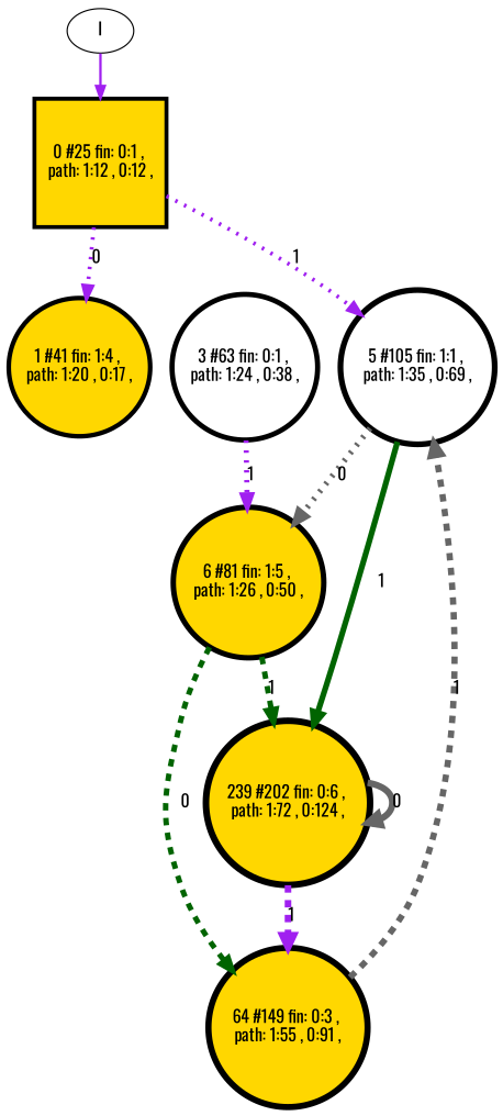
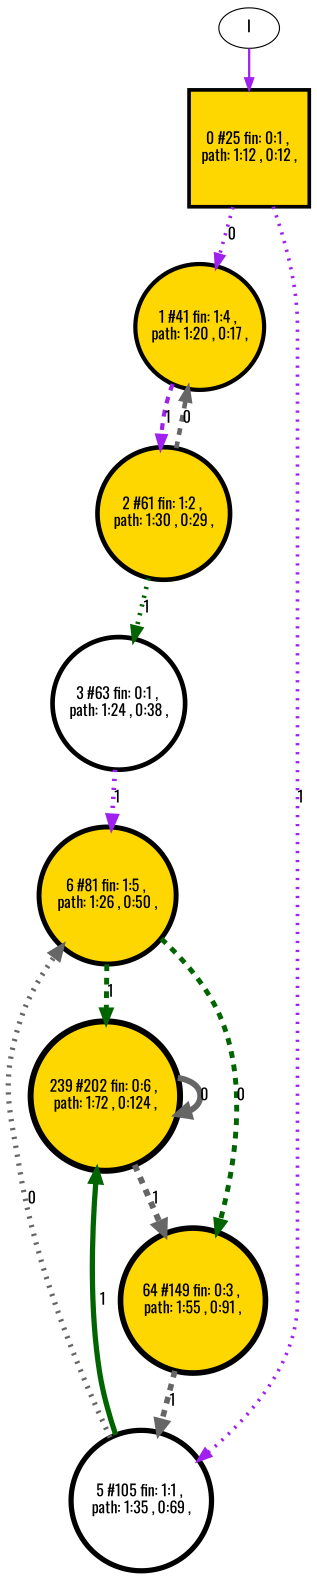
  digraph {
    fontname=Oswald
    node [fillcolor=gold fontname=Oswald style=filled]
    edge [color=purple fontname=Oswald penwidth=3.2581 style=dashed]
    n1 [height=1.44882 label="0 #25 fin: 0:1 , \n path: 1:12 , 0:12 , " penwidth=3.2581 shape=box width=1.44882]
    n2 [height=1.55555 label="1 #41 fin: 1:4 , \n path: 1:20 , 0:17 , " penwidth=3.73767 width=1.55555]
    n3 [fillcolor=white height=1.73403 label="5 #105 fin: 1:1 , \n path: 1:35 , 0:69 , " penwidth=4.66344 width=1.73403]
+   n4 [height=1.63455 label="2 #61 fin: 1:2 , \n path: 1:30 , 0:29 , " penwidth=4.12713 width=1.63455]
    n5 [height=1.68764 label="6 #81 fin: 1:5 , \n path: 1:26 , 0:50 , " penwidth=4.40672 width=1.68764]
    n6 [height=1.84264 label="239 #202 fin: 0:6 , \n path: 1:72 , 0:124 , " penwidth=5.31321 width=1.84264]
    I [fillcolor=white]
    n8 [height=1.79353 label="64 #149 fin: 0:3 , \n path: 1:55 , 0:91 , " penwidth=5.01064 width=1.79353]
    n9 [fillcolor=white height=1.64072 label="3 #63 fin: 0:1 , \n path: 1:24 , 0:38 , " penwidth=4.15888 width=1.64072]
    n1 -> n2 [label="0 " style=dotted]
    n1 -> n3 [label="1 " style=dotted]
+   n2 -> n4 [label="1 " penwidth=3.73767]
    n3 -> n5 [color=gray40 label="0 " penwidth=4.66344 style=dotted]
    n3 -> n6 [color=darkgreen label="1 " penwidth=4.66344 style=bold]
+   n4 -> n2 [color=gray40 label="0 " penwidth=4.12713]
+   n4 -> n9 [color=darkgreen label="1 " penwidth=4.12713 style=dotted]
    n5 -> n6 [color=darkgreen label="1 " penwidth=4.40672]
    n5 -> n8 [color=darkgreen label="0 " penwidth=4.40672]
    n6 -> n6 [color=gray40 label="0 " penwidth=5.31321 style=bold]
-   n6 -> n8 [label="1 " penwidth=5.31321]
+   n6 -> n8 [color=gray40 label="1 " penwidth=5.31321]
    I -> n1 [style=bold penwidth=""]
    n8 -> n3 [color=gray40 label="1 " penwidth=5.01064]
    n9 -> n5 [label="1 " penwidth=4.15888 style=dotted]
  }
